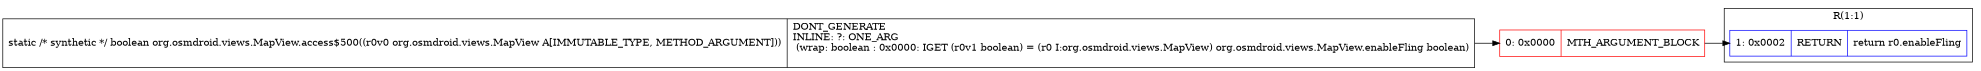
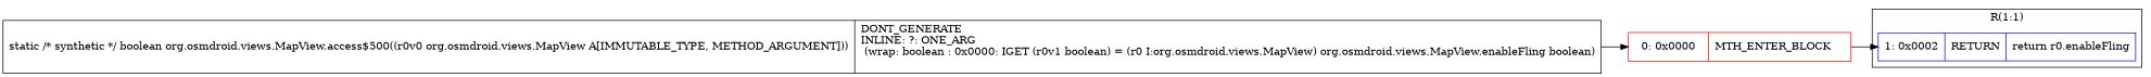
  digraph {
    rankdir=LR
    node [shape=record]
    n1 [color=blue label="{1\:\ 0x0002|RETURN\l|return r0.enableFling\l}"]
-   n2 [color=red label="{0\:\ 0x0000|MTH_ARGUMENT_BLOCK\l}"]
+   n2 [color=red label="{0\:\ 0x0000|MTH_ENTER_BLOCK\l}"]
    n3 [label="{static \/* synthetic *\/ boolean org.osmdroid.views.MapView.access$500((r0v0 org.osmdroid.views.MapView A[IMMUTABLE_TYPE, METHOD_ARGUMENT]))  | DONT_GENERATE\lINLINE: ?: ONE_ARG  \l  (wrap: boolean : 0x0000: IGET  (r0v1 boolean) = (r0 I:org.osmdroid.views.MapView) org.osmdroid.views.MapView.enableFling boolean)\l\l}"]
    subgraph cluster_1 {
      label="R(1:1)"
      n1
    }
    n2 -> n1
    n3 -> n2
  }
